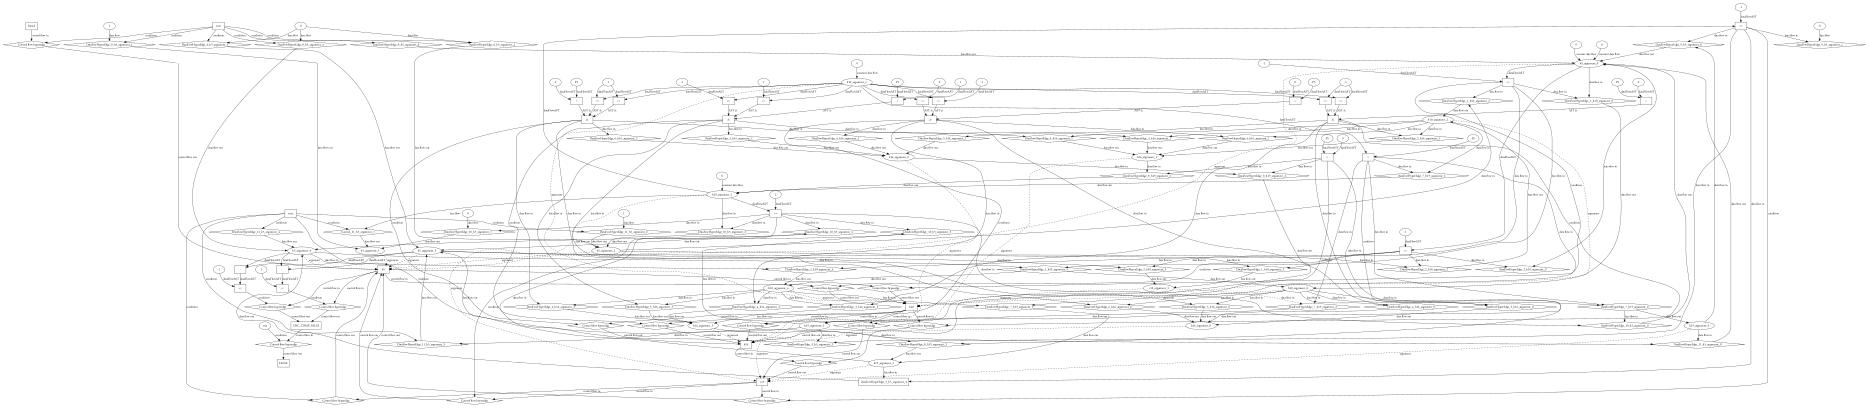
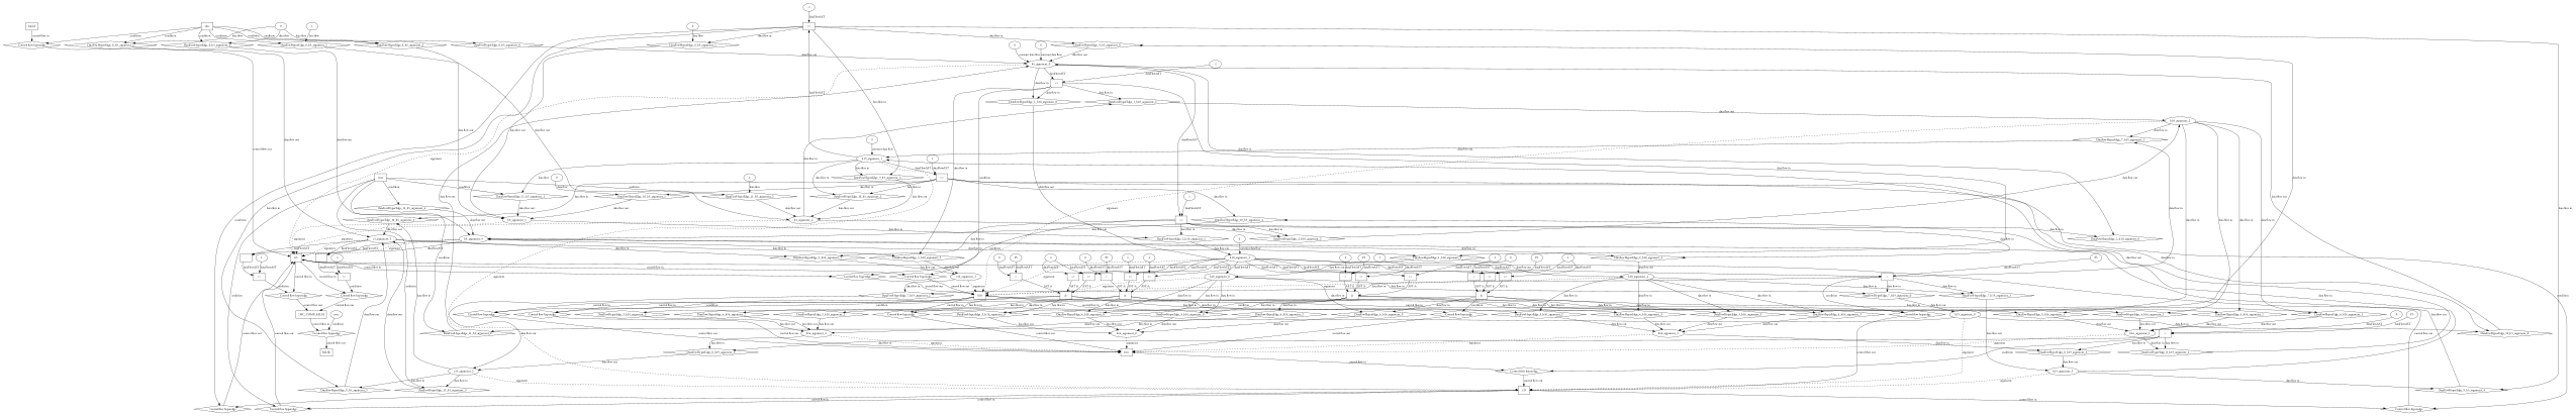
  digraph {
    fontname="EB Garamond"
    node [fontname="EB Garamond" nodeName=argument0 shape=diamond]
    edge [fontname="EB Garamond"]
    n1 [label=CHC_COMP_FALSE nodeName=CHC_COMP_FALSE shape=rect]
    n2 [label="Control flow hyperedge" nodeName=ControlFowHyperEdge_14]
    n3 [label=FALSE nodeName=FALSE shape=rect]
    n4 [label=h10 nodeName=h10 shape=rect]
    n5 [label="Control flow hyperedge" nodeName=ControlFowHyperEdge_3]
    n6 [label="Control flow hyperedge" nodeName=ControlFowHyperEdge_4]
    n7 [label="Control flow hyperedge" nodeName=ControlFowHyperEdge_5]
    n8 [label="Control flow hyperedge" nodeName=ControlFowHyperEdge_6]
    n9 [label="Control flow hyperedge" nodeName=ControlFowHyperEdge_7]
    n10 [label=h16 nodeName=h16 shape=rect]
    n11 [label=h19 nodeName=h19 shape=rect]
    n12 [label="Control flow hyperedge" nodeName=ControlFowHyperEdge_8]
    n13 [label="Control flow hyperedge" nodeName=ControlFowHyperEdge_9]
    n14 [label="Control flow hyperedge" nodeName=ControlFowHyperEdge_10]
    n15 [label="Control flow hyperedge" nodeName=ControlFowHyperEdge_11]
    n16 [label=h5 nodeName=h5 shape=rect]
    n17 [label="Control flow hyperedge" nodeName=ControlFowHyperEdge_1]
    n18 [label="Control flow hyperedge" nodeName=ControlFowHyperEdge_2]
    n19 [label="Control flow hyperedge" nodeName=ControlFowHyperEdge_12]
    n20 [label="Control flow hyperedge" nodeName=ControlFowHyperEdge_13]
    n21 [label=Initial nodeName=Initial shape=rect]
    n22 [label="Control flow hyperedge" nodeName=ControlFowHyperEdge_0]
    n23 [label=h5_argument_0 shape=oval]
    n24 [label=">=" nodeName=xxxh10___h5_1xxxguard_0_node_0 shape=rect]
    n25 [label=">=" nodeName=xxxh10___h5_2xxxguard_0_node_0 shape=rect]
    n26 [label=DataFowHyperEdge_1_h10_argument_0 nodeName=DataFowHyperEdge_1_h10_argument_0]
    n27 [label=DataFowHyperEdge_2_h10_argument_0 nodeName=DataFowHyperEdge_2_h10_argument_0]
    n28 [label=DataFowHyperEdge_1_h10_argument_2 nodeName=DataFowHyperEdge_1_h10_argument_2]
    n29 [label=DataFowHyperEdge_1_h10_argument_3 nodeName=DataFowHyperEdge_1_h10_argument_3]
    n30 [label=DataFowHyperEdge_1_h10_argument_4 nodeName=DataFowHyperEdge_1_h10_argument_4]
+   n31 [label=DataFowHyperEdge_2_h10_argument_1 nodeName=DataFowHyperEdge_2_h10_argument_1]
    n32 [label=DataFowHyperEdge_2_h10_argument_2 nodeName=DataFowHyperEdge_2_h10_argument_2]
    n33 [label=DataFowHyperEdge_2_h10_argument_3 nodeName=DataFowHyperEdge_2_h10_argument_3]
    n34 [label=DataFowHyperEdge_2_h10_argument_4 nodeName=DataFowHyperEdge_2_h10_argument_4]
    n35 [label=h10_argument_0 shape=oval]
    n36 [label=h5_argument_1 nodeName=argument1 shape=oval]
    n37 [label=h10_argument_1 nodeName=argument1 shape=oval]
    n38 [label=h5_argument_2 nodeName=argument2 shape=oval]
    n39 [label=h10_argument_2 nodeName=argument2 shape=oval]
    n40 [label=h5_argument_3 nodeName=argument3 shape=oval]
    n41 [label="-" nodeName=xxxCHC_COMP_FALSE___h5_12xxxguard_0_node_2 shape=rect]
    n42 [label="-" nodeName=xxxCHC_COMP_FALSE___h5_13xxxguard_0_node_1 shape=rect]
    n43 [label=">=" nodeName=xxxCHC_COMP_FALSE___h5_12xxxguard_0_node_0 shape=rect]
    n44 [label=">=" nodeName=xxxCHC_COMP_FALSE___h5_13xxxguard_0_node_0 shape=rect]
    n45 [label=h10_argument_3 nodeName=argument3 shape=oval]
    n46 [label=h5_argument_4 nodeName=argument4 shape=oval]
    n47 [label=h10_argument_4 nodeName=argument4 shape=oval]
    n48 [label=DataFowHyperEdge_3_h16_argument_0 nodeName=DataFowHyperEdge_3_h16_argument_0]
    n49 [label=DataFowHyperEdge_4_h16_argument_0 nodeName=DataFowHyperEdge_4_h16_argument_0]
    n50 [label=DataFowHyperEdge_5_h16_argument_0 nodeName=DataFowHyperEdge_5_h16_argument_0]
    n51 [label=DataFowHyperEdge_6_h16_argument_0 nodeName=DataFowHyperEdge_6_h16_argument_0]
    n52 [label=DataFowHyperEdge_7_h19_argument_0 nodeName=DataFowHyperEdge_7_h19_argument_0]
    n53 [label=h16_argument_0 shape=oval]
    n54 [label=h19_argument_0 shape=oval]
    n55 [label=">=" nodeName=xxxh16___h10_3xxxguard_0_node_0 shape=rect]
    n56 [label=">=" nodeName=xxxh16___h10_3xxxguard1_node_0 shape=rect]
    n57 [label=">=" nodeName=xxxh16___h10_4xxxguard_0_node_0 shape=rect]
    n58 [label=">=" nodeName=xxxh16___h10_4xxxguard1_node_0 shape=rect]
    n59 [label=">=" nodeName=xxxh16___h10_5xxxguard_0_node_0 shape=rect]
    n60 [label=">=" nodeName=xxxh16___h10_5xxxguard1_node_0 shape=rect]
    n61 [label=">=" nodeName=xxxh16___h10_6xxxguard_0_node_0 shape=rect]
    n62 [label=">=" nodeName=xxxh16___h10_6xxxguard1_node_0 shape=rect]
    n63 [label="=" nodeName=xxxh19___h10_7xxxguard_0_node_0 shape=rect]
    n64 [label="&" nodeName=xxxh16___h10_3xxx_and shape=rect]
    n65 [label="&" nodeName=xxxh16___h10_4xxx_and shape=rect]
    n66 [label="&" nodeName=xxxh16___h10_5xxx_and shape=rect]
    n67 [label="&" nodeName=xxxh16___h10_6xxx_and shape=rect]
    n68 [label=DataFowHyperEdge_7_h19_argument_1 nodeName=DataFowHyperEdge_7_h19_argument_1]
    n69 [label=DataFowHyperEdge_7_h19_argument_2 nodeName=DataFowHyperEdge_7_h19_argument_2]
    n70 [label=DataFowHyperEdge_7_h19_argument_3 nodeName=DataFowHyperEdge_7_h19_argument_3]
    n71 [label=DataFowHyperEdge_3_h16_argument_1 nodeName=DataFowHyperEdge_3_h16_argument_1]
    n72 [label=DataFowHyperEdge_4_h16_argument_1 nodeName=DataFowHyperEdge_4_h16_argument_1]
    n73 [label=DataFowHyperEdge_5_h16_argument_1 nodeName=DataFowHyperEdge_5_h16_argument_1]
    n74 [label=DataFowHyperEdge_6_h16_argument_1 nodeName=DataFowHyperEdge_6_h16_argument_1]
    n75 [label=h16_argument_1 nodeName=argument1 shape=oval]
    n76 [label=h19_argument_1 nodeName=argument1 shape=oval]
    n77 [label=h19_argument_2 nodeName=argument2 shape=oval]
    n78 [label=DataFowHyperEdge_3_h16_argument_3 nodeName=DataFowHyperEdge_3_h16_argument_3]
    n79 [label=DataFowHyperEdge_4_h16_argument_3 nodeName=DataFowHyperEdge_4_h16_argument_3]
    n80 [label=DataFowHyperEdge_5_h16_argument_3 nodeName=DataFowHyperEdge_5_h16_argument_3]
    n81 [label=DataFowHyperEdge_6_h16_argument_3 nodeName=DataFowHyperEdge_6_h16_argument_3]
    n82 [label=h16_argument_3 nodeName=argument3 shape=oval]
    n83 [label=h19_argument_3 nodeName=argument3 shape=oval]
    n84 [label=DataFowHyperEdge_8_h19_argument_1 nodeName=DataFowHyperEdge_8_h19_argument_1]
    n85 [label=h16_argument_2 nodeName=argument2 shape=oval]
    n86 [label=DataFowHyperEdge_8_h19_argument_2 nodeName=DataFowHyperEdge_8_h19_argument_2]
    n87 [label=DataFowHyperEdge_8_h19_argument_3 nodeName=DataFowHyperEdge_8_h19_argument_3]
    n88 [label=DataFowHyperEdge_9_h5_argument_0 nodeName=DataFowHyperEdge_9_h5_argument_0]
    n89 [label=DataFowHyperEdge_10_h5_argument_0 nodeName=DataFowHyperEdge_10_h5_argument_0]
    n90 [label=DataFowHyperEdge_11_h5_argument_0 nodeName=DataFowHyperEdge_11_h5_argument_0]
    n91 [label=">=" nodeName=xxxh5___h19_9xxxguard_0_node_0 shape=rect]
    n92 [label=">=" nodeName=xxxh5___h19_10xxxguard_0_node_0 shape=rect]
-   n93 [label=Control_11_h5_argument_1 nodeName=DataFowHyperEdge_11_h5_argument_1]
+   n93 [label=DataFowHyperEdge_11_h5_argument_1 nodeName=DataFowHyperEdge_11_h5_argument_1]
+   n94 [label=DataFowHyperEdge_9_h5_argument_2 nodeName=DataFowHyperEdge_9_h5_argument_2]
    n95 [label=DataFowHyperEdge_10_h5_argument_2 nodeName=DataFowHyperEdge_10_h5_argument_2]
    n96 [label=DataFowHyperEdge_9_h5_argument_3 nodeName=DataFowHyperEdge_9_h5_argument_3]
-   n97 [label=DataFowHyperEdge_9_h5_argument_4 nodeName=DataFowHyperEdge_9_h5_argument_4 shape=box]
+   n97 [label=DataFowHyperEdge_9_h5_argument_4 nodeName=DataFowHyperEdge_9_h5_argument_4]
    n98 [label=DataFowHyperEdge_9_h5_argument_1 nodeName=DataFowHyperEdge_9_h5_argument_1]
    n99 [label=DataFowHyperEdge_10_h5_argument_3 nodeName=DataFowHyperEdge_10_h5_argument_3]
    n100 [label=DataFowHyperEdge_10_h5_argument_4 nodeName=DataFowHyperEdge_10_h5_argument_4]
    n101 [label=DataFowHyperEdge_10_h5_argument_1 nodeName=DataFowHyperEdge_10_h5_argument_1]
    n102 [label=DataFowHyperEdge_11_h5_argument_3 nodeName=DataFowHyperEdge_11_h5_argument_3]
    n103 [label=true nodeName=true_0 shape=rect]
    n104 [label=DataFowHyperEdge_0_h5_argument_1 nodeName=DataFowHyperEdge_0_h5_argument_1]
    n105 [label=DataFowHyperEdge_0_h5_argument_2 nodeName=DataFowHyperEdge_0_h5_argument_2]
    n106 [label=DataFowHyperEdge_0_h5_argument_3 nodeName=DataFowHyperEdge_0_h5_argument_3]
    n107 [label=DataFowHyperEdge_0_h5_argument_4 nodeName=DataFowHyperEdge_0_h5_argument_4]
    n108 [label=DataFowHyperEdge_0_h5_argument_0 nodeName=DataFowHyperEdge_0_h5_argument_0]
    n109 [label=1 nodeName=xxxh5___Initial_0xxxdataFlow_0_node_0 shape=""]
    n110 [label=0 nodeName=xxxh5___Initial_0xxxdataFlow1_node_0 shape=""]
    n111 [label=-1 nodeName=xxxh10___h5_1xxxguard_0_node_1 shape=""]
    n112 [label=1 nodeName=xxxh10___h5_2xxxguard_0_node_2 shape=""]
    n113 [label=DataFowHyperEdge_3_h16_argument_2 nodeName=DataFowHyperEdge_3_h16_argument_2]
    n114 [label=-1 nodeName=xxxh16___h10_3xxxguard_0_node_1 shape=""]
    n115 [label="=" nodeName=xxxh16___h10_3xxxguard2_node_0 shape=rect]
    n116 [label=P5 nodeName=xxxh16___h10_3xxxguard2_node_1 shape=""]
    n117 [label=0 nodeName=xxxh16___h10_3xxxguard2_node_2 shape=""]
    n118 [label=DataFowHyperEdge_4_h16_argument_2 nodeName=DataFowHyperEdge_4_h16_argument_2]
    n119 [label=1 nodeName=xxxh16___h10_4xxxguard_0_node_2 shape=""]
    n120 [label=-1 nodeName=xxxh16___h10_4xxxguard1_node_1 shape=""]
    n121 [label="=" nodeName=xxxh16___h10_4xxxguard2_node_0 shape=rect]
    n122 [label=P5 nodeName=xxxh16___h10_4xxxguard2_node_1 shape=""]
    n123 [label=0 nodeName=xxxh16___h10_4xxxguard2_node_2 shape=""]
    n124 [label=DataFowHyperEdge_5_h16_argument_2 nodeName=DataFowHyperEdge_5_h16_argument_2]
    n125 [label=-1 nodeName=xxxh16___h10_5xxxguard_0_node_1 shape=""]
    n126 [label=1 nodeName=xxxh16___h10_5xxxguard1_node_2 shape=""]
    n127 [label="=" nodeName=xxxh16___h10_5xxxguard2_node_0 shape=rect]
    n128 [label=P5 nodeName=xxxh16___h10_5xxxguard2_node_1 shape=""]
    n129 [label=0 nodeName=xxxh16___h10_5xxxguard2_node_2 shape=""]
    n130 [label=DataFowHyperEdge_6_h16_argument_2 nodeName=DataFowHyperEdge_6_h16_argument_2]
    n131 [label=1 nodeName=xxxh16___h10_6xxxguard_0_node_2 shape=""]
    n132 [label="=" nodeName=xxxh16___h10_6xxxguard2_node_0 shape=rect]
    n133 [label=P5 nodeName=xxxh16___h10_6xxxguard2_node_1 shape=""]
    n134 [label=0 nodeName=xxxh16___h10_6xxxguard2_node_2 shape=""]
    n135 [label=P5 nodeName=xxxh19___h10_7xxxguard_0_node_1 shape=""]
    n136 [label="=" nodeName=xxxh19___h16_8xxxguard_0_node_0 shape=rect]
    n137 [label=P5 nodeName=xxxh19___h16_8xxxguard_0_node_1 shape=""]
    n138 [label=0 nodeName=xxxh19___h16_8xxxguard_0_node_2 shape=""]
    n139 [label=-1 nodeName=xxxh5___h19_9xxxguard_0_node_1 shape=""]
    n140 [label=0 nodeName=xxxh5___h19_9xxxdataFlow_0_node_0 shape=""]
    n141 [label=1 nodeName=xxxh5___h19_10xxxguard_0_node_2 shape=""]
    n142 [label=0 nodeName=xxxh5___h19_10xxxdataFlow_0_node_0 shape=""]
    n143 [label=true nodeName=true_11 shape=rect]
    n144 [label=DataFowHyperEdge_11_h5_argument_2 nodeName=DataFowHyperEdge_11_h5_argument_2]
    n145 [label=DataFowHyperEdge_11_h5_argument_4 nodeName=DataFowHyperEdge_11_h5_argument_4]
    n146 [label=1 nodeName=xxxh5___h19_11xxxdataFlow1_node_0 shape=""]
    n147 [label=-1 nodeName=xxxCHC_COMP_FALSE___h5_12xxxguard_0_node_1 shape=""]
    n148 [label=1 nodeName=xxxCHC_COMP_FALSE___h5_13xxxguard_0_node_4 shape=""]
    n149 [label=true nodeName=xxxFALSE___CHC_COMP_FALSE_14xxxguard_0_node_0 shape=""]
    n150 [label=0 nodeName=xxxh19___h10_7xxxh10_argument_1_constant_0 shape=""]
    n151 [label=0 nodeName=xxxh5___h19_11xxxh19_argument_1_constant_0 shape=""]
    n152 [label=0 nodeName=xxxCHC_COMP_FALSE___h5_12xxxh5_argument_0_constant_0 shape=""]
    n153 [label=0 nodeName=xxxCHC_COMP_FALSE___h5_13xxxh5_argument_0_constant_0 shape=""]
    n1 -> n2 [label="control flow in"]
    n2 -> n3 [label="control flow out"]
    n4 -> n5 [label="control flow in"]
    n4 -> n6 [label="control flow in"]
    n4 -> n7 [label="control flow in"]
    n4 -> n8 [label="control flow in"]
    n4 -> n9 [label="control flow in"]
    n5 -> n10 [label="control flow out"]
    n6 -> n10 [label="control flow out"]
    n7 -> n10 [label="control flow out"]
    n8 -> n10 [label="control flow out"]
    n9 -> n11 [label="control flow out"]
    n10 -> n12 [label="control flow in"]
    n11 -> n13 [label="control flow in"]
    n11 -> n14 [label="control flow in"]
    n11 -> n15 [label="control flow in"]
    n12 -> n11 [label="control flow out"]
    n13 -> n16 [label="control flow out"]
    n14 -> n16 [label="control flow out"]
    n15 -> n16 [label="control flow out"]
    n16 -> n17 [label="control flow in"]
    n16 -> n18 [label="control flow in"]
    n16 -> n19 [label="control flow in"]
    n16 -> n20 [label="control flow in"]
    n17 -> n4 [label="control flow out"]
    n18 -> n4 [label="control flow out"]
    n19 -> n1 [label="control flow out"]
    n20 -> n1 [label="control flow out"]
    n21 -> n22 [label="control flow in"]
    n22 -> n16 [label="control flow out"]
    n23 -> n16 [label=argument style=dashed]
    n23 -> n24 [label=dataFlowAST]
    n23 -> n25 [label=dataFlowAST]
    n23 -> n26 [label="data flow in"]
    n23 -> n27 [label="data flow in"]
    n24 -> n17 [label=condition]
    n24 -> n26 [label="data flow in"]
    n24 -> n28 [label="data flow in"]
    n24 -> n29 [label="data flow in"]
    n24 -> n30 [label="data flow in"]
    n25 -> n18 [label=condition]
    n25 -> n27 [label="data flow in"]
+   n25 -> n31 [label="data flow in"]
    n25 -> n32 [label="data flow in"]
    n25 -> n33 [label="data flow in"]
    n25 -> n34 [label="data flow in"]
    n26 -> n35 [label="data flow out"]
    n28 -> n39 [label="data flow out"]
    n29 -> n45 [label="data flow out"]
    n30 -> n35 [label="data flow out"]
    n30 -> n47 [label="data flow out"]
+   n31 -> n37 [label="data flow out"]
    n32 -> n39 [label="data flow out"]
    n33 -> n45 [label="data flow out"]
    n34 -> n47 [label="data flow out"]
    n35 -> n4 [label=argument style=dashed]
    n35 -> n48 [label="data flow in"]
    n35 -> n49 [label="data flow in"]
    n35 -> n50 [label="data flow in"]
    n35 -> n51 [label="data flow in"]
    n35 -> n52 [label="data flow in"]
    n36 -> n16 [label=argument style=dashed]
+   n36 -> n31 [label="data flow in"]
    n37 -> n4 [label=argument style=dashed]
    n37 -> n55 [label=dataFlowAST]
    n37 -> n56 [label=dataFlowAST]
    n37 -> n57 [label=dataFlowAST]
    n37 -> n58 [label=dataFlowAST]
    n37 -> n59 [label=dataFlowAST]
    n37 -> n60 [label=dataFlowAST]
    n37 -> n61 [label=dataFlowAST]
    n37 -> n62 [label=dataFlowAST]
    n37 -> n63 [label=dataFlowAST]
    n38 -> n16 [label=argument style=dashed]
    n38 -> n28 [label="data flow in"]
    n38 -> n32 [label="data flow in"]
    n39 -> n4 [label=argument style=dashed]
    n39 -> n68 [label="data flow in"]
    n39 -> n71 [label="data flow in"]
    n39 -> n72 [label="data flow in"]
    n39 -> n73 [label="data flow in"]
    n39 -> n74 [label="data flow in"]
    n40 -> n16 [label=argument style=dashed]
    n40 -> n29 [label="data flow in"]
    n40 -> n33 [label="data flow in"]
    n40 -> n41 [label=dataFlowAST]
    n40 -> n42 [label=dataFlowAST]
    n41 -> n43 [label=dataFlowAST]
    n42 -> n44 [label=dataFlowAST]
    n43 -> n19 [label=condition]
    n44 -> n20 [label=condition]
    n45 -> n4 [label=argument style=dashed]
-   n45 -> n69 [label="data flow in" style=dashed]
+   n45 -> n69 [label="data flow in"]
    n46 -> n16 [label=argument style=dashed]
    n46 -> n30 [label="data flow in"]
    n46 -> n34 [label="data flow in"]
    n46 -> n41 [label=dataFlowAST]
    n46 -> n42 [label=dataFlowAST]
    n47 -> n4 [label=argument style=dashed]
    n47 -> n70 [label="data flow in"]
    n47 -> n78 [label="data flow in"]
    n47 -> n79 [label="data flow in"]
    n47 -> n80 [label="data flow in"]
    n47 -> n81 [label="data flow in"]
    n48 -> n53 [label="data flow out"]
    n49 -> n53 [label="data flow out"]
    n50 -> n53 [label="data flow out"]
    n51 -> n53 [label="data flow out"]
    n52 -> n54 [label="data flow out"]
    n53 -> n10 [label=argument style=dashed]
    n54 -> n11 [label=argument style=dashed]
    n54 -> n88 [label="data flow in"]
-   n52 -> n89 [label="data flow in"]
+   n54 -> n89 [label="data flow in"]
    n54 -> n90 [label="data flow in"]
    n55 -> n64 [label="AST &"]
    n56 -> n64 [label="AST &"]
    n57 -> n65 [label="AST &"]
    n58 -> n65 [label="AST &"]
    n59 -> n66 [label="AST &"]
    n60 -> n66 [label="AST &"]
    n61 -> n67 [label="AST &"]
    n62 -> n67 [label="AST &"]
    n63 -> n9 [label=condition]
    n63 -> n52 [label="data flow in"]
    n63 -> n68 [label="data flow in"]
    n63 -> n69 [label="data flow in"]
    n63 -> n70 [label="data flow in"]
    n64 -> n5 [label=condition]
    n64 -> n48 [label="data flow in"]
    n64 -> n71 [label="data flow in"]
    n64 -> n78 [label="data flow in"]
    n64 -> n113 [label="data flow in"]
    n65 -> n6 [label=condition]
    n65 -> n49 [label="data flow in"]
    n65 -> n72 [label="data flow in"]
    n65 -> n79 [label="data flow in"]
    n65 -> n118 [label="data flow in"]
    n66 -> n7 [label=condition]
    n66 -> n50 [label="data flow in"]
    n66 -> n73 [label="data flow in"]
    n66 -> n80 [label="data flow in"]
    n66 -> n124 [label="data flow in"]
    n67 -> n8 [label=condition]
    n67 -> n51 [label="data flow in"]
    n67 -> n74 [label="data flow in"]
    n67 -> n81 [label="data flow in"]
    n67 -> n130 [label="data flow in"]
    n68 -> n76 [label="data flow out"]
    n69 -> n77 [label="data flow out"]
    n70 -> n83 [label="data flow out"]
    n71 -> n75 [label="data flow out"]
    n72 -> n75 [label="data flow out"]
    n73 -> n75 [label="data flow out"]
    n74 -> n75 [label="data flow out"]
    n75 -> n10 [label=argument style=dashed]
    n75 -> n84 [label="data flow in"]
    n76 -> n11 [label=argument style=dashed]
    n76 -> n91 [label=dataFlowAST]
    n76 -> n92 [label=dataFlowAST]
    n76 -> n93 [label="data flow"]
+   n76 -> n94 [label="data flow in"]
    n76 -> n95 [label="data flow in"]
    n77 -> n11 [label=argument style=dashed]
    n77 -> n96 [label="data flow in"]
    n77 -> n99 [label="data flow in"]
    n77 -> n102 [label="data flow in"]
    n78 -> n82 [label="data flow out"]
    n79 -> n82 [label="data flow out"]
    n80 -> n82 [label="data flow out"]
    n81 -> n82 [label="data flow out"]
    n82 -> n10 [label=argument style=dashed]
    n82 -> n87 [label="data flow in"]
    n83 -> n11 [label=argument style=dashed]
    n83 -> n97 [label="data flow in"]
    n83 -> n100 [label="data flow in"]
    n84 -> n76 [label="data flow out"]
    n85 -> n10 [label=argument style=dashed]
    n85 -> n86 [label="data flow in"]
    n86 -> n77 [label="data flow out"]
    n87 -> n83 [label="data flow out"]
    n88 -> n23 [label="data flow out"]
    n89 -> n23 [label="data flow out"]
    n90 -> n23 [label="data flow out"]
    n91 -> n13 [label=condition]
    n91 -> n88 [label="data flow in"]
+   n91 -> n94 [label="data flow in"]
    n91 -> n96 [label="data flow in"]
    n91 -> n97 [label="data flow in"]
    n91 -> n98 [label="data flow in"]
    n92 -> n14 [label=condition]
    n92 -> n89 [label="data flow in"]
    n92 -> n95 [label="data flow in"]
    n92 -> n99 [label="data flow in"]
    n92 -> n100 [label="data flow in"]
    n92 -> n101 [label="data flow in"]
    n93 -> n36 [label="data flow out"]
+   n94 -> n38 [label="data flow out"]
    n95 -> n38 [label="data flow out"]
    n96 -> n40 [label="data flow out"]
    n97 -> n46 [label="data flow out"]
+   n98 -> n36 [label="data flow out"]
    n99 -> n40 [label="data flow out"]
    n100 -> n46 [label="data flow out"]
    n101 -> n36 [label="data flow out"]
    n102 -> n40 [label="data flow out"]
    n103 -> n22 [label=condition]
    n103 -> n104 [label=condition]
    n103 -> n105 [label=condition]
    n103 -> n106 [label=condition]
    n103 -> n107 [label=condition]
    n103 -> n108 [label=condition]
    n104 -> n36 [label="data flow out"]
    n105 -> n38 [label="data flow out"]
    n106 -> n40 [label="data flow out"]
    n107 -> n46 [label="data flow out"]
    n108 -> n23 [label="data flow out"]
    n109 -> n104 [label="data flow"]
    n110 -> n105 [label="data flow"]
    n110 -> n106 [label="data flow"]
    n110 -> n107 [label="data flow"]
    n111 -> n24 [label=dataFlowAST]
    n112 -> n25 [label=dataFlowAST]
    n113 -> n85 [label="data flow out"]
    n114 -> n55 [label=dataFlowAST]
    n114 -> n56 [label=dataFlowAST]
    n115 -> n64 [label="AST &"]
    n116 -> n115 [label=dataFlowAST]
    n117 -> n115 [label=dataFlowAST]
    n118 -> n85 [label="data flow out"]
    n119 -> n57 [label=dataFlowAST]
    n120 -> n58 [label=dataFlowAST]
    n121 -> n65 [label="AST &"]
    n122 -> n121 [label=dataFlowAST]
    n123 -> n121 [label=dataFlowAST]
    n124 -> n85 [label="data flow out"]
    n125 -> n59 [label=dataFlowAST]
    n126 -> n60 [label=dataFlowAST]
    n127 -> n66 [label="AST &"]
    n128 -> n127 [label=dataFlowAST]
    n129 -> n127 [label=dataFlowAST]
    n130 -> n85 [label="data flow out"]
    n131 -> n61 [label=dataFlowAST]
    n131 -> n62 [label=dataFlowAST]
    n132 -> n67 [label="AST &"]
    n133 -> n132 [label=dataFlowAST]
    n134 -> n132 [label=dataFlowAST]
    n135 -> n63 [label=dataFlowAST]
    n136 -> n12 [label=condition]
    n136 -> n84 [label="data flow in"]
    n136 -> n86 [label="data flow in"]
    n136 -> n87 [label="data flow in"]
    n137 -> n136 [label=dataFlowAST]
    n138 -> n136 [label=dataFlowAST]
    n139 -> n91 [label=dataFlowAST]
    n140 -> n98 [label="data flow"]
    n141 -> n92 [label=dataFlowAST]
    n142 -> n101 [label="data flow"]
    n143 -> n15 [label=condition]
    n143 -> n90 [label=condition]
    n143 -> n93 [label=condition]
    n143 -> n102 [label=condition]
    n143 -> n144 [label=condition]
    n143 -> n145 [label=condition]
    n144 -> n38 [label="data flow out"]
    n145 -> n46 [label="data flow out"]
    n146 -> n144 [label="data flow"]
    n147 -> n43 [label=dataFlowAST]
    n148 -> n44 [label=dataFlowAST]
    n149 -> n2 [label=condition]
    n150 -> n37 [label="constant data flow"]
    n151 -> n76 [label="constant data flow"]
    n152 -> n23 [label="constant data flow"]
    n153 -> n23 [label="constant data flow"]
  }
